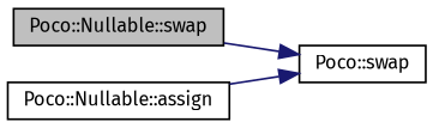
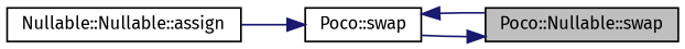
  digraph {
    fontname="Fira Sans"
    rankdir=RL
    node [color=black fillcolor=white fontname="Fira Sans" fontsize=10 shape=record style=filled]
    edge [color=midnightblue dir=back fontname="Fira Sans" fontsize=10 labelfontname=Helvetica labelfontsize=10 style=solid]
    n1 [fillcolor=grey75 fontcolor=black height=0.2 label="Poco::Nullable::swap" width=0.4]
    n2 [height=0.2 label="Poco::swap" width=0.4]
-   n3 [height=0.2 label="Poco::Nullable::assign" width=0.4]
+   n3 [height=0.2 label="Nullable::Nullable::assign" width=0.4]
+   n1 -> n2
    n2 -> n1
    n2 -> n3
  }
